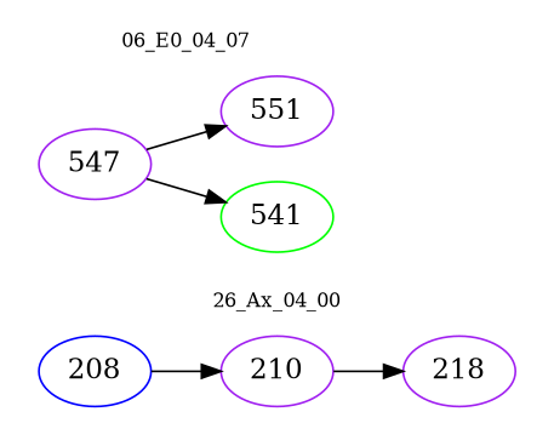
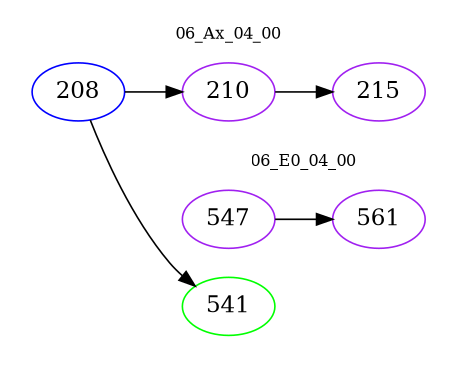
  digraph {
    rankdir=LR
    node [color=purple]
    edge [color=black]
    n1 [color=blue label=208]
-   n2 [label=218]
+   n2 [label=215]
    n3 [label=210]
    n4 [label=547]
    n5 [color=green label=541]
-   n6 [label=551]
+   n6 [label=561]
    subgraph cluster_1 {
      color=white
      fontsize=10
-     label="26_Ax_04_00"
+     label="06_Ax_04_00"
      n1
      n2
      n3
    }
    subgraph cluster_2 {
      color=white
      fontsize=10
-     label="06_E0_04_07"
+     label="06_E0_04_00"
      n4
      n5
      n6
    }
    n1 -> n3
    n3 -> n2
-   n4 -> n5
+   n1 -> n5
    n4 -> n6
  }
